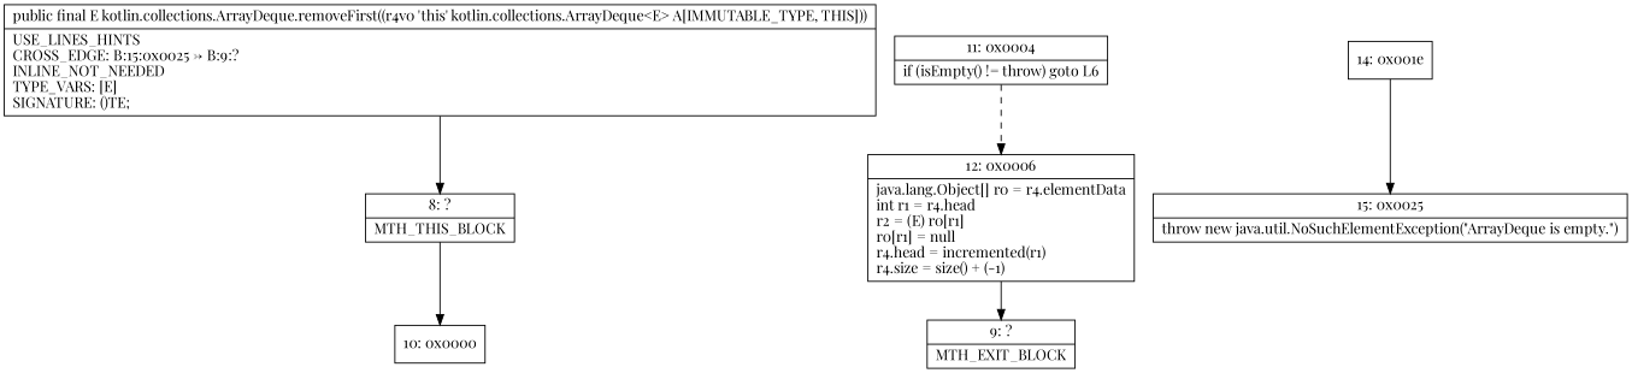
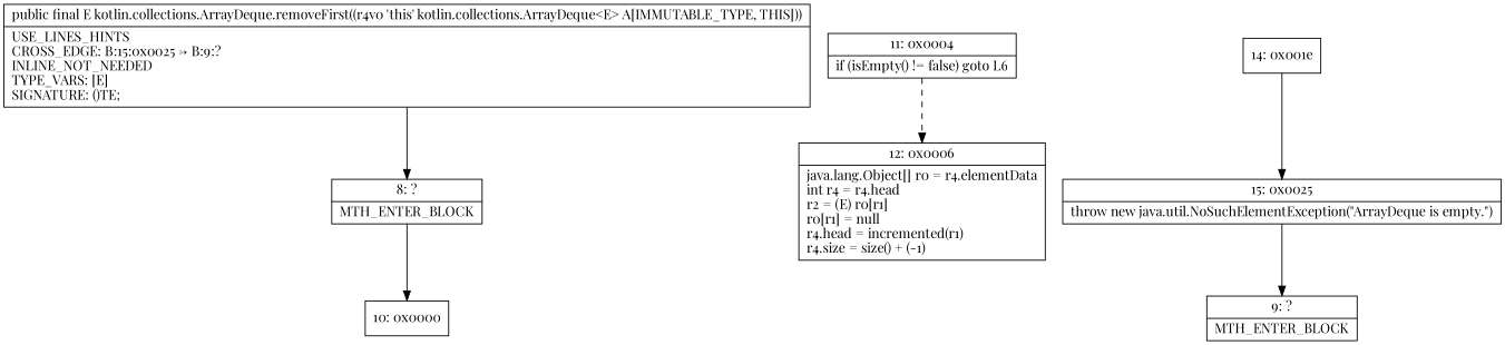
  digraph {
    fontname="Playfair Display"
    node [fontname="Playfair Display" shape=record]
    edge [fontname="Playfair Display"]
-   n1 [label="{8\:\ ?|MTH_THIS_BLOCK\l}"]
+   n1 [label="{8\:\ ?|MTH_ENTER_BLOCK\l}"]
    n2 [label="{10\:\ 0x0000}"]
-   n3 [label="{11\:\ 0x0004|if (isEmpty() != throw) goto L6\l}"]
-   n4 [label="{12\:\ 0x0006|java.lang.Object[] r0 = r4.elementData\lint r1 = r4.head\lr2 = (E) r0[r1]\lr0[r1] = null\lr4.head = incremented(r1)\lr4.size = size() + (\-1)\l}"]
+   n3 [label="{11\:\ 0x0004|if (isEmpty() != false) goto L6\l}"]
+   n4 [label="{12\:\ 0x0006|java.lang.Object[] r0 = r4.elementData\lint r4 = r4.head\lr2 = (E) r0[r1]\lr0[r1] = null\lr4.head = incremented(r1)\lr4.size = size() + (\-1)\l}"]
    n5 [label="{14\:\ 0x001e}"]
    n6 [label="{15\:\ 0x0025|throw new java.util.NoSuchElementException(\"ArrayDeque is empty.\")\l}"]
-   n7 [label="{9\:\ ?|MTH_EXIT_BLOCK\l}"]
+   n7 [label="{9\:\ ?|MTH_ENTER_BLOCK\l}"]
    n8 [label="{public final E kotlin.collections.ArrayDeque.removeFirst((r4v0 'this' kotlin.collections.ArrayDeque\<E\> A[IMMUTABLE_TYPE, THIS]))  | USE_LINES_HINTS\lCROSS_EDGE: B:15:0x0025 \-\> B:9:?\lINLINE_NOT_NEEDED\lTYPE_VARS: [E]\lSIGNATURE: ()TE;\l}"]
    n1 -> n2
    n3 -> n4 [style=dashed]
    n5 -> n6
-   n4 -> n7
+   n6 -> n7
    n8 -> n1
  }
